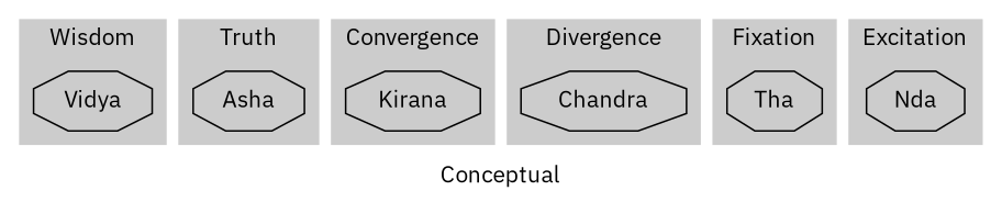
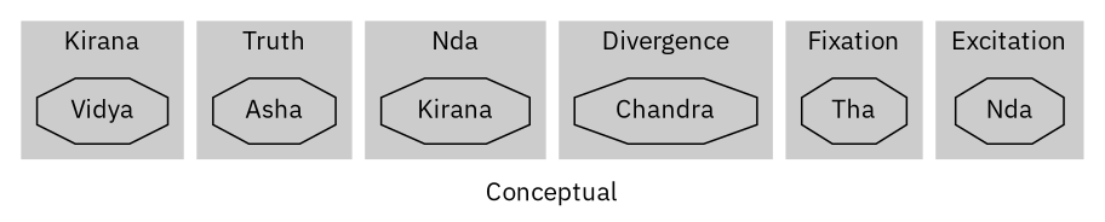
  strict digraph {
    color=blue
    label=Conceptual
    style=filled
    fontname="IBM Plex Sans"
    node [shape=polygon sides=8 fontname="IBM Plex Sans"]
    n1 [label=Vidya]
    n2 [label=Asha]
    n3 [label=Kirana]
    n4 [label=Chandra]
    n5 [label=Tha]
    n6 [label=Nda]
    subgraph cluster_1 {
      color=gray80
-     label=Wisdom
+     label=Kirana
      n1
    }
    subgraph cluster_2 {
      color=gray80
      label=Truth
      n2
    }
    subgraph cluster_3 {
      color=gray80
-     label=Convergence
+     label=Nda
      n3
    }
    subgraph cluster_4 {
      color=gray80
      label=Divergence
      n4
    }
    subgraph cluster_5 {
      color=gray80
      label=Fixation
      n5
    }
    subgraph cluster_6 {
      color=gray80
      label=Excitation
      n6
    }
  }
